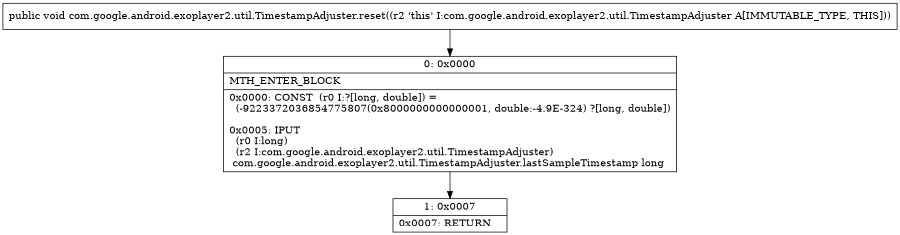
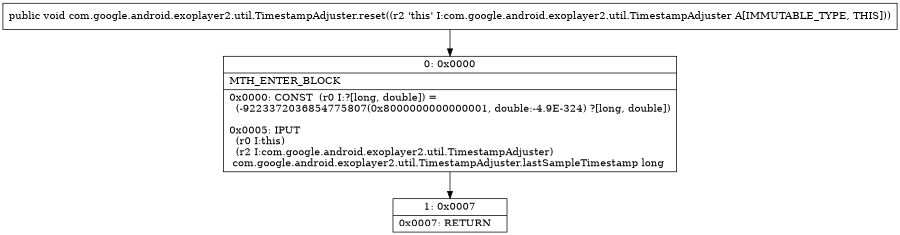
  digraph {
    node [shape=record]
-   n1 [label="{0\:\ 0x0000|MTH_ENTER_BLOCK\l|0x0000: CONST  (r0 I:?[long, double]) = \l  (\-9223372036854775807(0x8000000000000001, double:\-4.9E\-324) ?[long, double])\l \l0x0005: IPUT  \l  (r0 I:long)\l  (r2 I:com.google.android.exoplayer2.util.TimestampAdjuster)\l com.google.android.exoplayer2.util.TimestampAdjuster.lastSampleTimestamp long \l}"]
+   n1 [label="{0\:\ 0x0000|MTH_ENTER_BLOCK\l|0x0000: CONST  (r0 I:?[long, double]) = \l  (\-9223372036854775807(0x8000000000000001, double:\-4.9E\-324) ?[long, double])\l \l0x0005: IPUT  \l  (r0 I:this)\l  (r2 I:com.google.android.exoplayer2.util.TimestampAdjuster)\l com.google.android.exoplayer2.util.TimestampAdjuster.lastSampleTimestamp long \l}"]
    n2 [label="{1\:\ 0x0007|0x0007: RETURN   \l}"]
    n3 [label="{public void com.google.android.exoplayer2.util.TimestampAdjuster.reset((r2 'this' I:com.google.android.exoplayer2.util.TimestampAdjuster A[IMMUTABLE_TYPE, THIS])) }"]
    n1 -> n2
    n3 -> n1
  }
